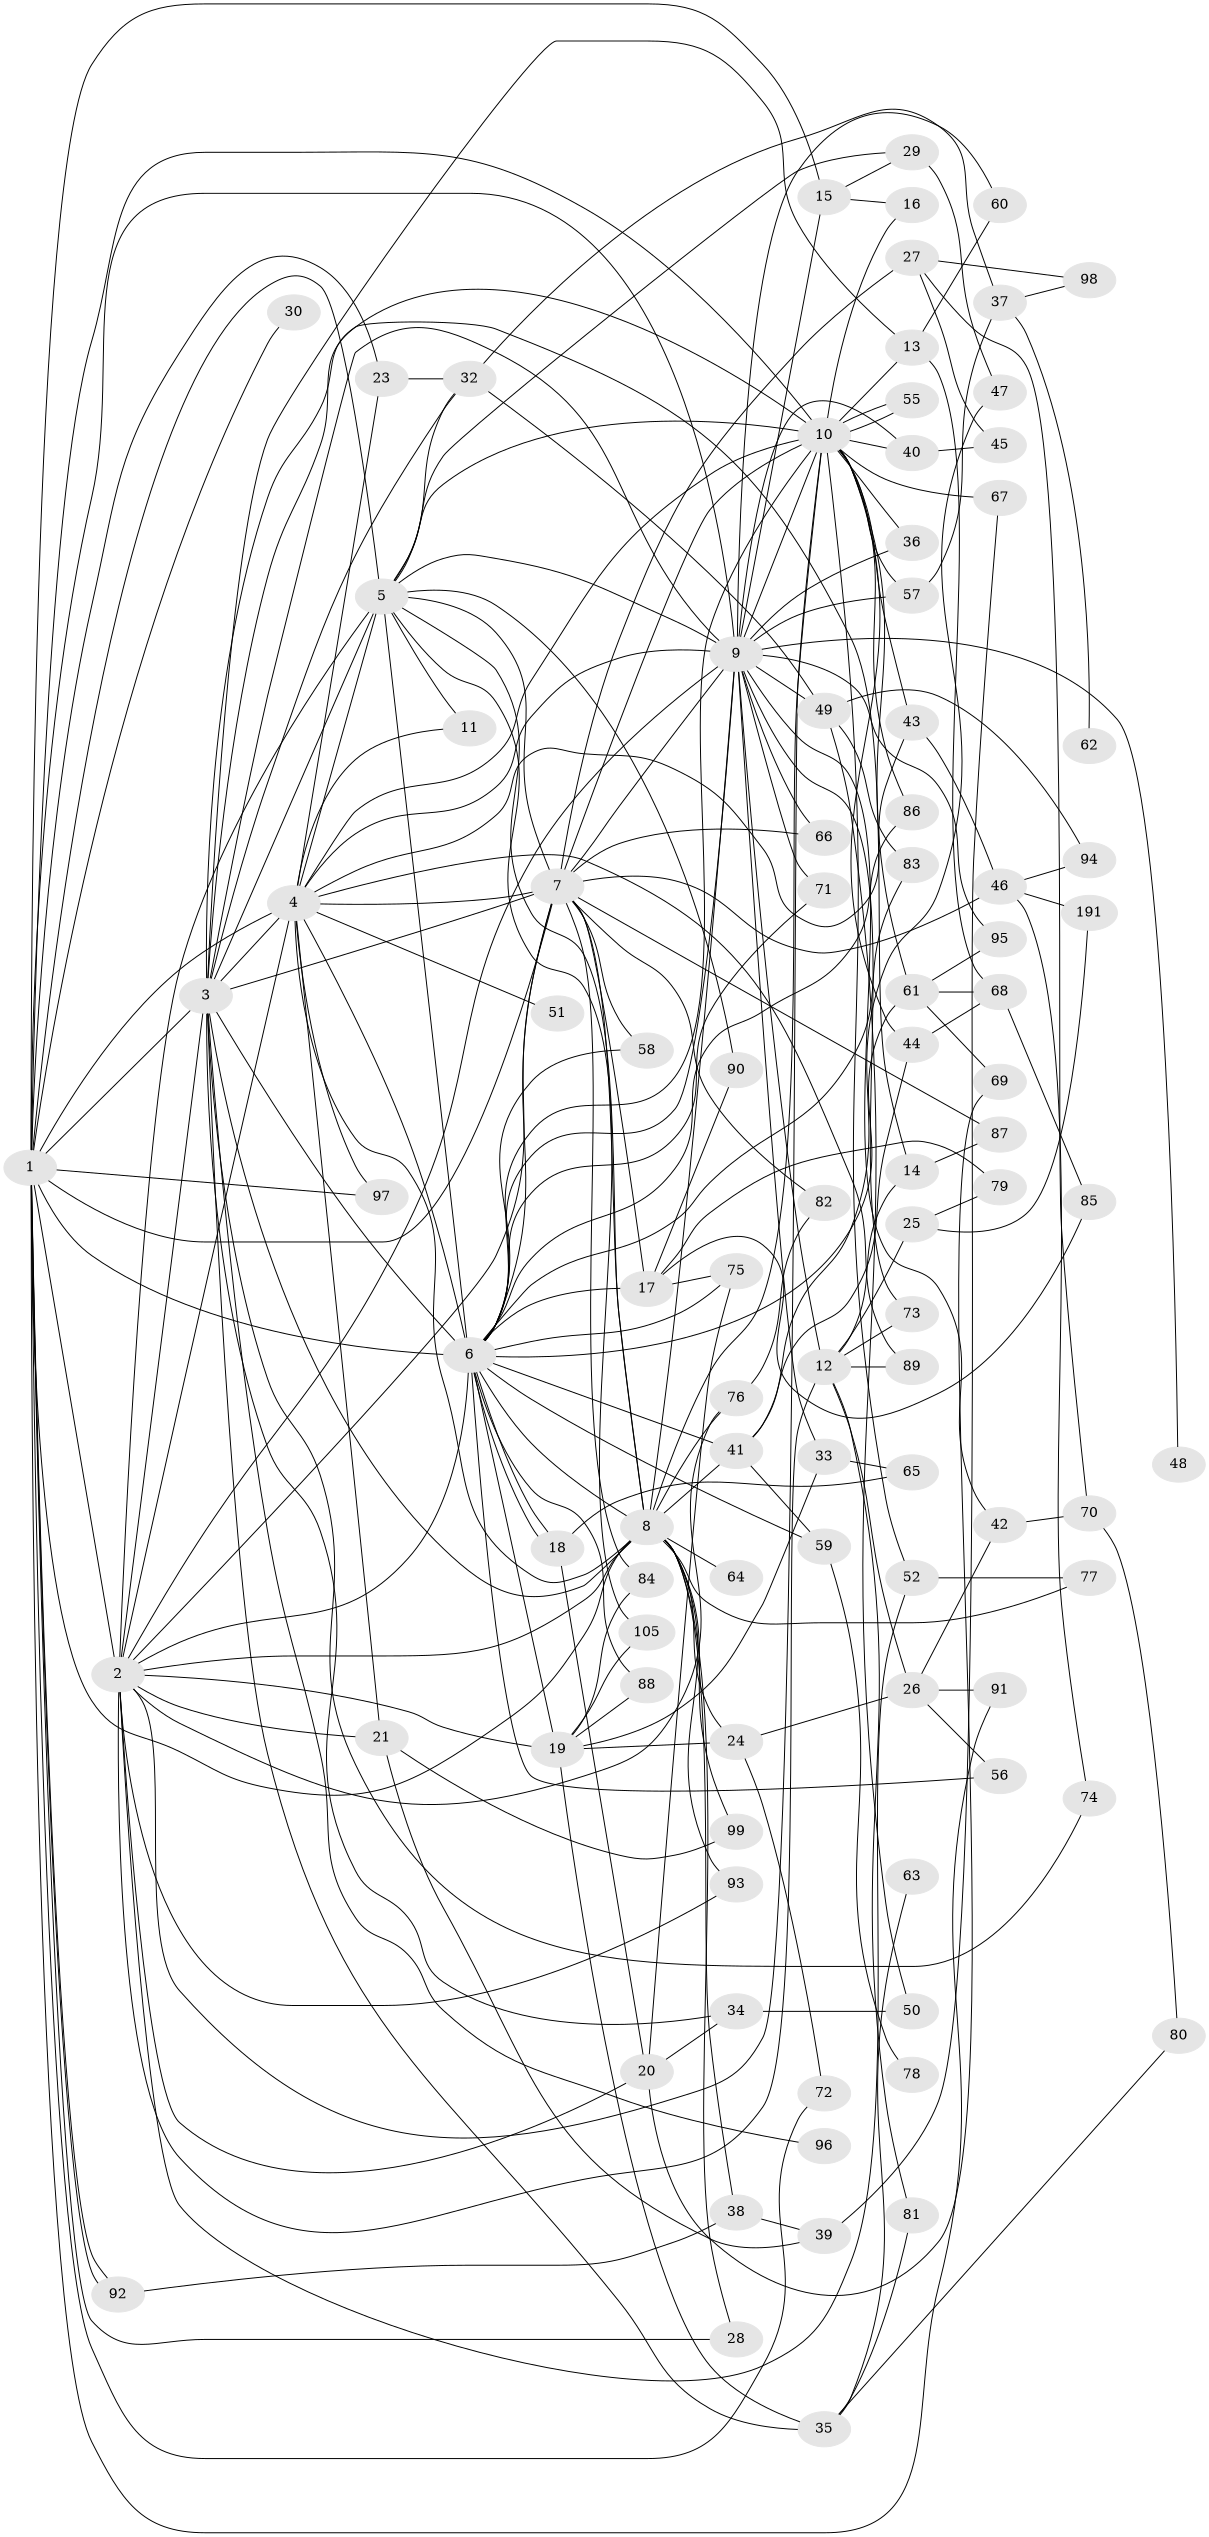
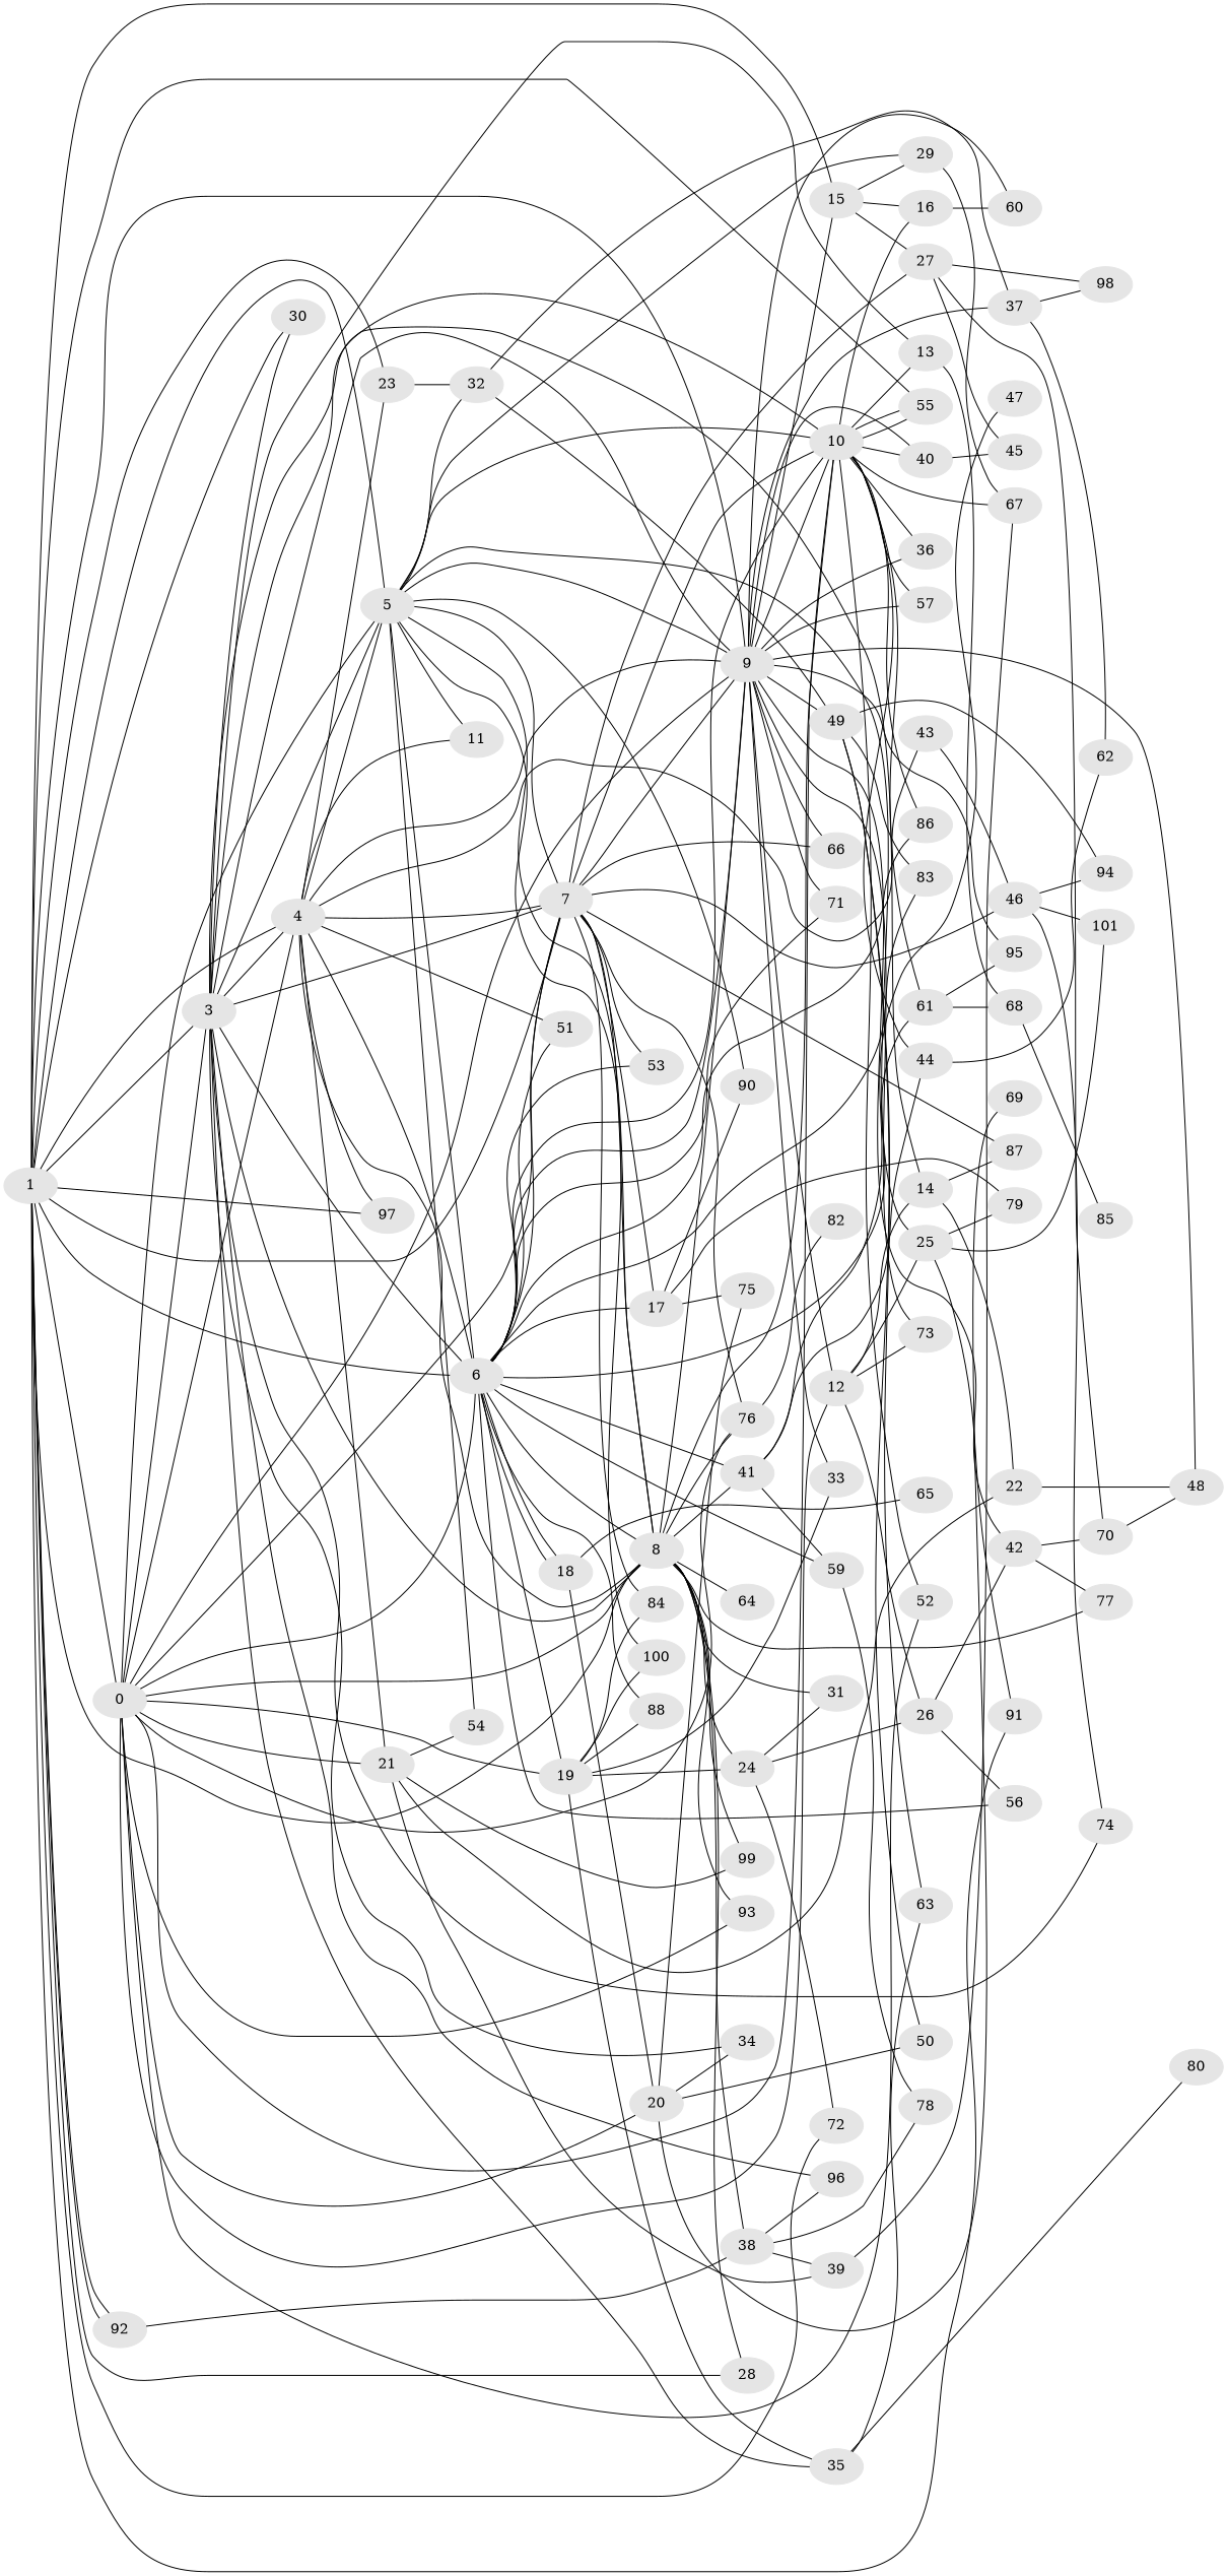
  graph {
    rankdir=LR
    node [color=gray90 style=filled]
    1
-   2
+   2 [label=0]
    3
    4
    5
    6
    7
    8
    9
    10
    15
    23
    28
    30
    72
    91
    92
    97
    12
    19
    20
    21
    52
    76
    93
    13
    14
    34
    35
    74
    96
    11
    43
    51
-   89
    25
    29
    32
+   54
    90
-   100 [label=105]
+   100
    17
    18
    41
-   53 [label=58]
+   53
    56
    59
    61
    71
    83
    86
    88
    27
    46
    66
    82
    84
    87
    38
    24
+   31
    64
    77
    99
    33
    36
    37
    40
    42
    48
    49
    57
    60
    73
    95
    16
    44
    55
    67
    39
    78
    26
-   81
    75
    69
+   22
    68
    50
    63
    80
    79
-   101 [label=191]
+   101
    47
    85
    65
    45
    70
    98
    94
    62
    1 -- 2
    1 -- 3
    1 -- 4
    1 -- 5
    1 -- 6
    1 -- 7
    1 -- 8
    1 -- 9
-   1 -- 10
+   1 -- 55
    1 -- 15
    1 -- 23
    1 -- 28
    1 -- 30
    1 -- 72
    1 -- 91
    1 -- 92
    1 -- 92
    1 -- 97
    2 -- 3
    2 -- 4
    2 -- 5
    2 -- 6
    2 -- 7
    2 -- 8
    2 -- 9
    2 -- 10
    2 -- 12
    2 -- 19
    2 -- 20
    2 -- 21
    2 -- 52
    2 -- 76
    2 -- 93
    3 -- 4
    3 -- 5
    3 -- 6
    3 -- 7
    3 -- 8
    3 -- 9
    3 -- 10
-   3 -- 32
+   3 -- 30
    3 -- 13
    3 -- 14
    3 -- 34
    3 -- 35
    3 -- 74
    3 -- 96
    4 -- 5
    4 -- 6
    4 -- 7
    4 -- 8
    4 -- 9
-   4 -- 10
    4 -- 23
    4 -- 97
    4 -- 21
    4 -- 11
    4 -- 43
    4 -- 51
-   4 -- 89
    5 -- 6
    5 -- 7
    5 -- 8
    5 -- 9
    5 -- 10
    5 -- 11
+   5 -- 25
    5 -- 29
    5 -- 32
+   5 -- 54
    5 -- 90
    5 -- 100
    6 -- 7
    6 -- 8
    6 -- 9
    6 -- 10
    6 -- 19
-   6 -- 75
+   6 -- 51
    6 -- 17
    6 -- 18
    6 -- 18
    6 -- 41
    6 -- 53
    6 -- 56
    6 -- 59
    6 -- 61
    6 -- 71
    6 -- 83
    6 -- 86
    6 -- 88
    7 -- 8
    7 -- 9
    7 -- 10
    7 -- 17
    7 -- 53
    7 -- 27
    7 -- 46
    7 -- 66
-   7 -- 82
+   7 -- 76
    7 -- 84
    7 -- 87
    8 -- 9
    8 -- 10
    8 -- 28
    8 -- 76
    8 -- 93
    8 -- 41
    8 -- 38
    8 -- 24
+   8 -- 31
    8 -- 64
    8 -- 77
    8 -- 99
    9 -- 10
    9 -- 15
    9 -- 12
    9 -- 71
    9 -- 66
    9 -- 33
    9 -- 36
-   57 -- 37
+   9 -- 37
    9 -- 40
    9 -- 42
    9 -- 48
    9 -- 49
    9 -- 57
    9 -- 60
    9 -- 73
    9 -- 95
    10 -- 52
    10 -- 13
-   10 -- 43
    10 -- 61
    10 -- 86
    10 -- 36
    10 -- 40
    10 -- 57
    10 -- 16
    10 -- 44
    10 -- 55
    10 -- 55
    10 -- 67
    15 -- 29
+   15 -- 27
    15 -- 16
    23 -- 32
    92 -- 38
    12 -- 14
-   12 -- 89
    12 -- 25
    12 -- 73
    12 -- 26
-   12 -- 81
    19 -- 35
    19 -- 100
    19 -- 88
    19 -- 84
    19 -- 24
    19 -- 33
    20 -- 34
    20 -- 75
    20 -- 69
+   21 -- 54
    21 -- 99
    21 -- 39
+   21 -- 22
    76 -- 82
    13 -- 68
    14 -- 87
-   34 -- 50
-   35 -- 81
+   14 -- 22
+   20 -- 50
    35 -- 63
    35 -- 80
    43 -- 46
-   26 -- 91
+   25 -- 91
    25 -- 79
    25 -- 101
-   29 -- 47
+   29 -- 67
    32 -- 37
    32 -- 49
    17 -- 90
    17 -- 75
    17 -- 79
-   17 -- 85
    18 -- 20
    18 -- 65
    41 -- 59
    41 -- 44
    41 -- 47
    59 -- 78
    61 -- 95
-   61 -- 69
    61 -- 68
    27 -- 45
    27 -- 70
    27 -- 98
    46 -- 74
    46 -- 101
    46 -- 94
+   38 -- 96
    38 -- 39
+   38 -- 78
    24 -- 72
+   24 -- 31
    24 -- 26
-   33 -- 65
    37 -- 98
    37 -- 62
    40 -- 45
-   52 -- 77
+   42 -- 77
    42 -- 70
    49 -- 83
    49 -- 50
+   49 -- 63
    49 -- 94
-   13 -- 60
-   44 -- 68
+   16 -- 60
+   44 -- 62
    39 -- 67
    26 -- 56
    26 -- 42
+   22 -- 48
    68 -- 85
-   70 -- 80
+   70 -- 48
  }
